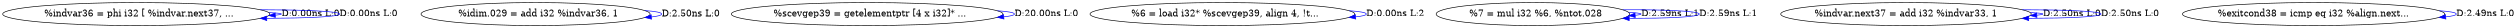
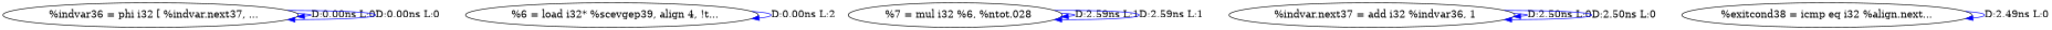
  digraph {
    edge [color=blue]
    n1 [label="  %indvar36 = phi i32 [ %indvar.next37, ..."]
-   n2 [label="  %idim.029 = add i32 %indvar36, 1"]
-   n3 [label="  %scevgep39 = getelementptr [4 x i32]* ..."]
    n4 [label="  %6 = load i32* %scevgep39, align 4, !t..."]
    n5 [label="  %7 = mul i32 %6, %ntot.028"]
-   n6 [label="%indvar.next37 = add i32 %indvar33, 1"]
+   n6 [label="  %indvar.next37 = add i32 %indvar36, 1"]
    n7 [label="%exitcond38 = icmp eq i32 %align.next..."]
    n1 -> n1 [label="D:0.00ns L:0"]
    n1 -> n1 [label="D:0.00ns L:0"]
-   n2 -> n2 [label="D:2.50ns L:0"]
-   n3 -> n3 [label="D:20.00ns L:0"]
    n4 -> n4 [label="D:0.00ns L:2"]
    n5 -> n5 [label="D:2.59ns L:1"]
    n5 -> n5 [label="D:2.59ns L:1"]
    n6 -> n6 [label="D:2.50ns L:0"]
    n6 -> n6 [label="D:2.50ns L:0"]
    n7 -> n7 [label="D:2.49ns L:0"]
  }
